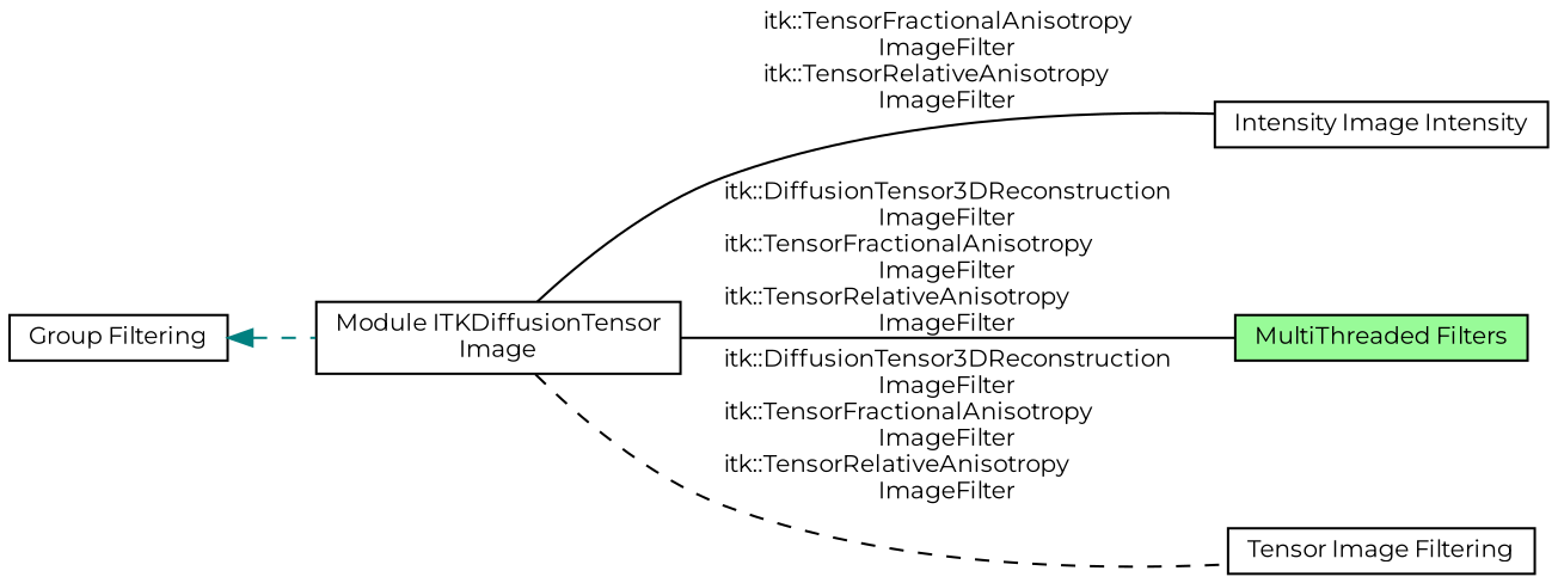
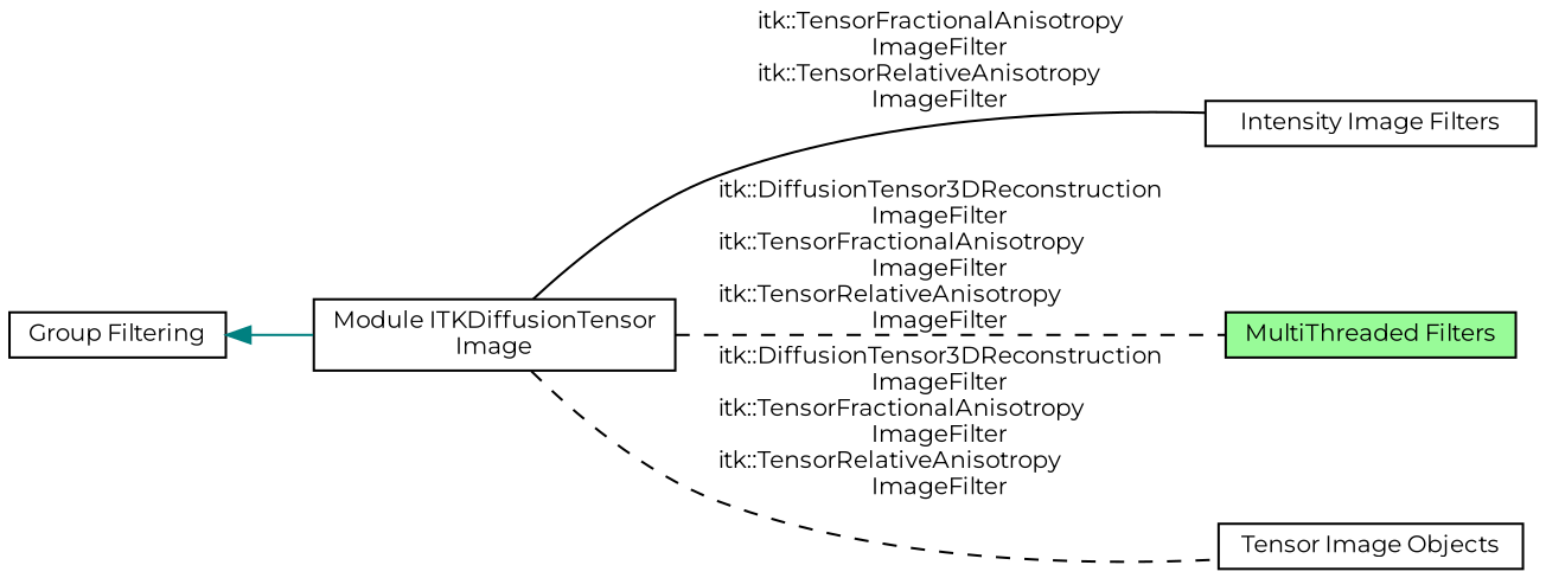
  digraph {
    fontname=Montserrat
    rankdir=LR
    node [color=black fillcolor=white fontname=Montserrat fontsize=10 shape=box style=filled]
    edge [color=black dir=none fontname=Montserrat fontsize=10 labelfontname=Helvetica labelfontsize=10 shape=plaintext style=solid]
    n1 [height=0.2 label="Group Filtering" width=0.4]
    n2 [fontcolor=black height=0.2 label="Module ITKDiffusionTensor\lImage" width=0.4]
-   n3 [height=0.2 label="Intensity Image Intensity" width=0.4]
+   n3 [height=0.2 label="Intensity Image Filters" width=0.4]
    n4 [fillcolor=palegreen height=0.2 label="MultiThreaded Filters" width=0.4]
-   n5 [height=0.2 label="Tensor Image Filtering" width=0.4]
-   n1 -> n2 [color=teal dir=back style=dashed]
+   n5 [height=0.2 label="Tensor Image Objects" width=0.4]
+   n1 -> n2 [color=teal dir=back]
    n2 -> n3 [label="itk::TensorFractionalAnisotropy\lImageFilter\nitk::TensorRelativeAnisotropy\lImageFilter"]
-   n2 -> n4 [label="itk::DiffusionTensor3DReconstruction\lImageFilter\nitk::TensorFractionalAnisotropy\lImageFilter\nitk::TensorRelativeAnisotropy\lImageFilter"]
+   n2 -> n4 [label="itk::DiffusionTensor3DReconstruction\lImageFilter\nitk::TensorFractionalAnisotropy\lImageFilter\nitk::TensorRelativeAnisotropy\lImageFilter" style=dashed]
    n2 -> n5 [label="itk::DiffusionTensor3DReconstruction\lImageFilter\nitk::TensorFractionalAnisotropy\lImageFilter\nitk::TensorRelativeAnisotropy\lImageFilter" style=dashed]
  }
